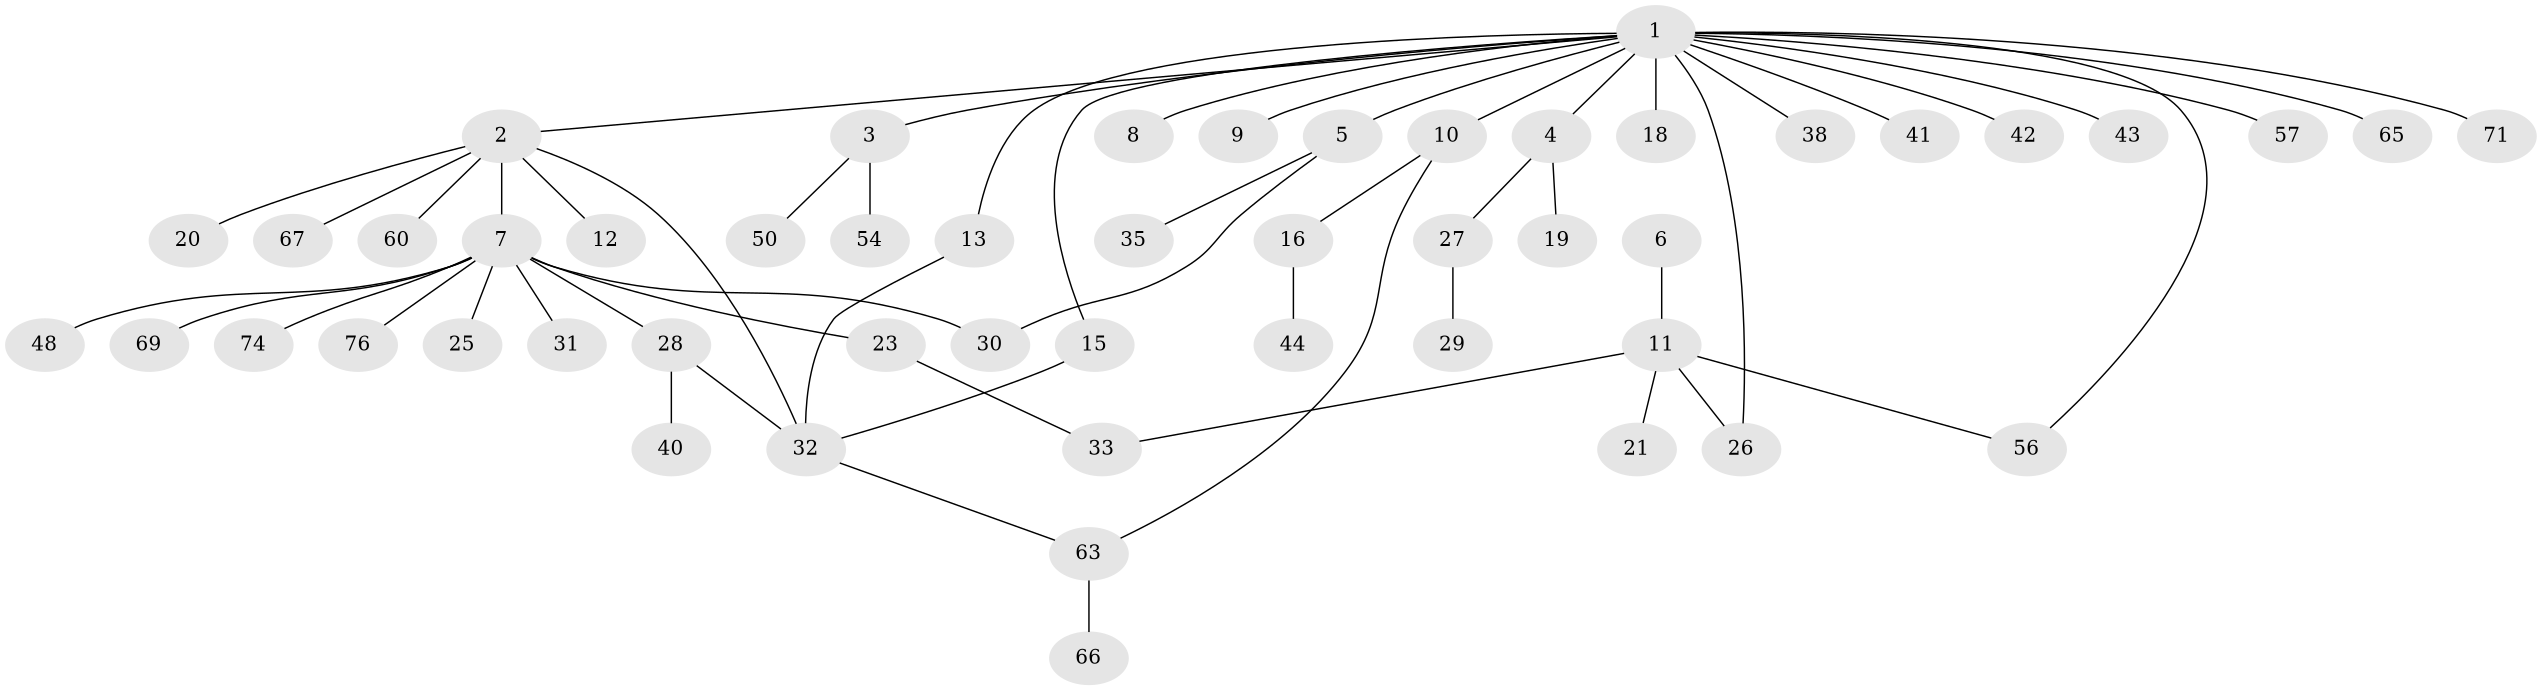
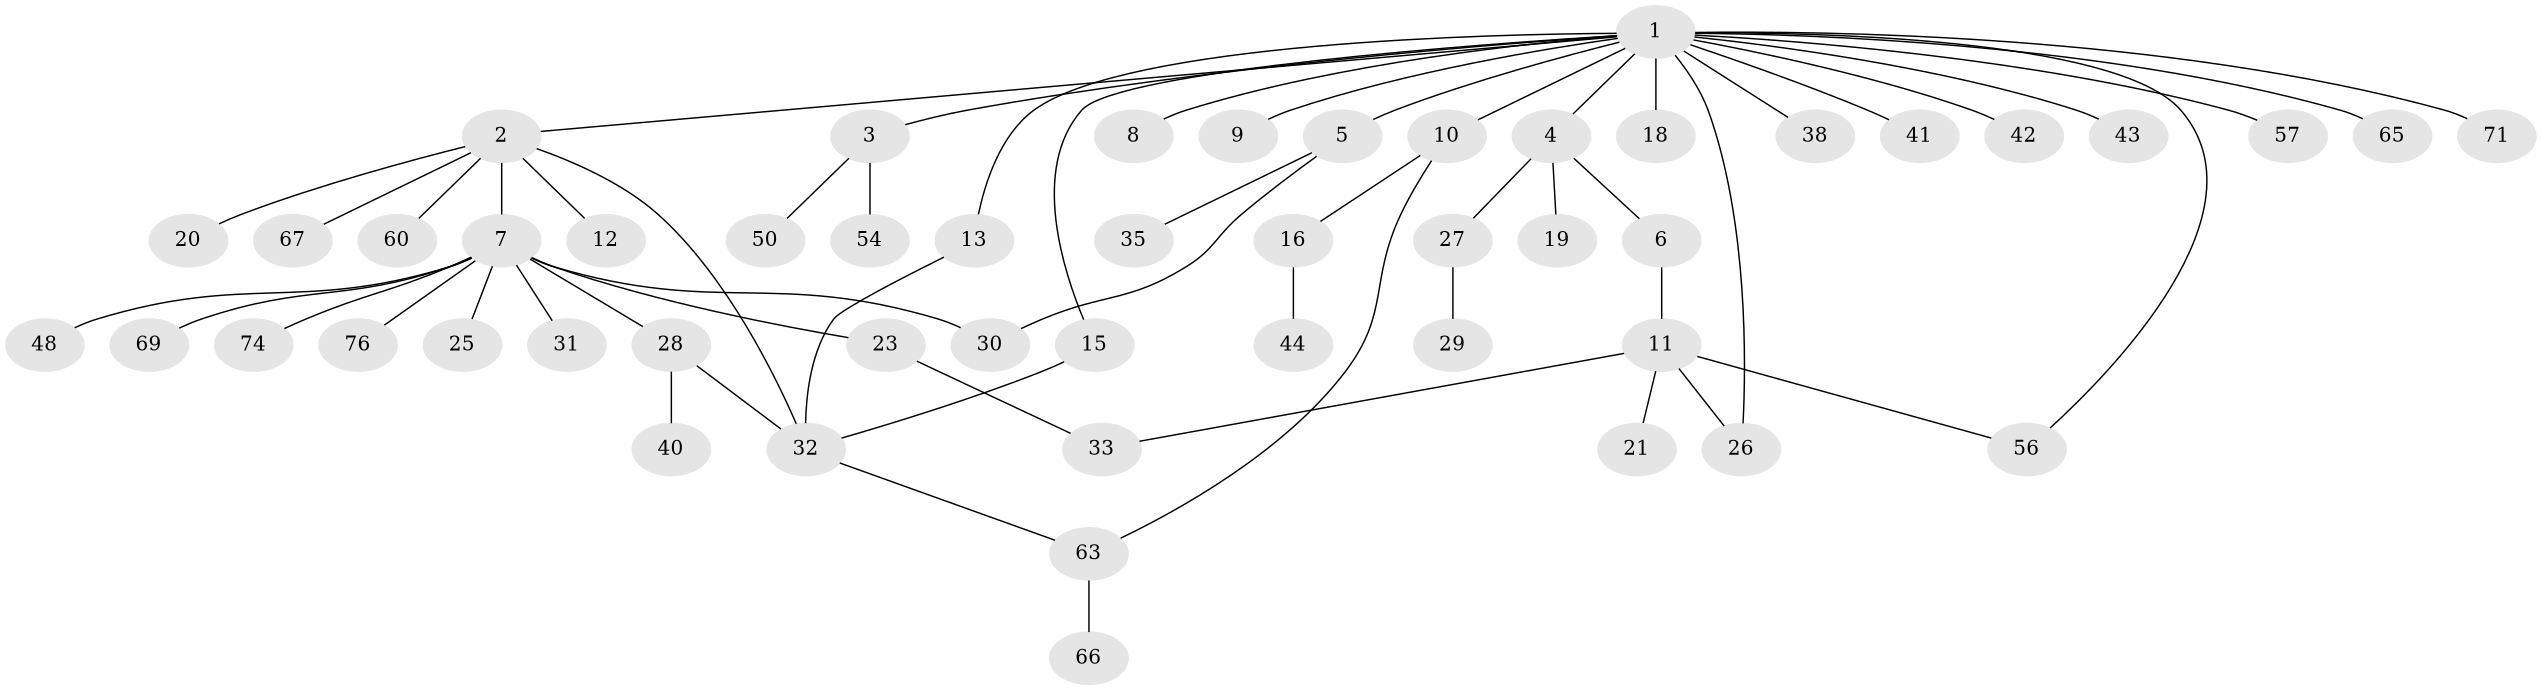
  graph {
    node [color=gray90 style=filled]
    1 [super="+17"]
    2 [super="+51"]
    3 [super="+46"]
    4 [super="+36"]
    5
    8 [super="+22"]
    9
    10 [super="+58"]
    13 [super="+49"]
    15 [super="+47"]
    18
    26 [super="+55"]
    38 [super="+52"]
    41
    42
    43 [super="+70"]
    56
    57
    65
    71
    7 [super="+61"]
    12 [super="+24"]
    20
    32 [super="+62"]
    67
    60
    50
    54
    6 [super="+72"]
    19
    27 [super="+53"]
    30 [super="+64"]
    35 [super="+45"]
    16 [super="+37"]
    63 [super="+75"]
    23 [super="+39"]
    25
    28
    31
    48 [super="+68"]
    69
    74
    76
    11 [super="+14"]
    29 [super="+73"]
    21
    33
    40
    44 [super="+59"]
    66
    1 -- 2
    1 -- 3
    1 -- 4
    1 -- 5
    1 -- 8
    1 -- 9
    1 -- 10
    1 -- 13
    1 -- 15
    1 -- 18
    1 -- 26
    1 -- 38
    1 -- 41
    1 -- 42
    1 -- 43
    1 -- 56
    1 -- 57
    1 -- 65
    1 -- 71
    2 -- 7
    2 -- 12
    2 -- 20
    2 -- 32
    2 -- 67
    2 -- 60
    3 -- 50
    3 -- 54
+   4 -- 6
    4 -- 19
    4 -- 27
    5 -- 30
    5 -- 35
    10 -- 16
    10 -- 63
    13 -- 32
    15 -- 32
    7 -- 30
    7 -- 23
    7 -- 25
    7 -- 28
    7 -- 31
    7 -- 48
    7 -- 69
    7 -- 74
    7 -- 76
    32 -- 63
    6 -- 11
    27 -- 29
    16 -- 44
    63 -- 66
    23 -- 33
    28 -- 32
    28 -- 40
    11 -- 26
    11 -- 56
    11 -- 21
    11 -- 33
  }
